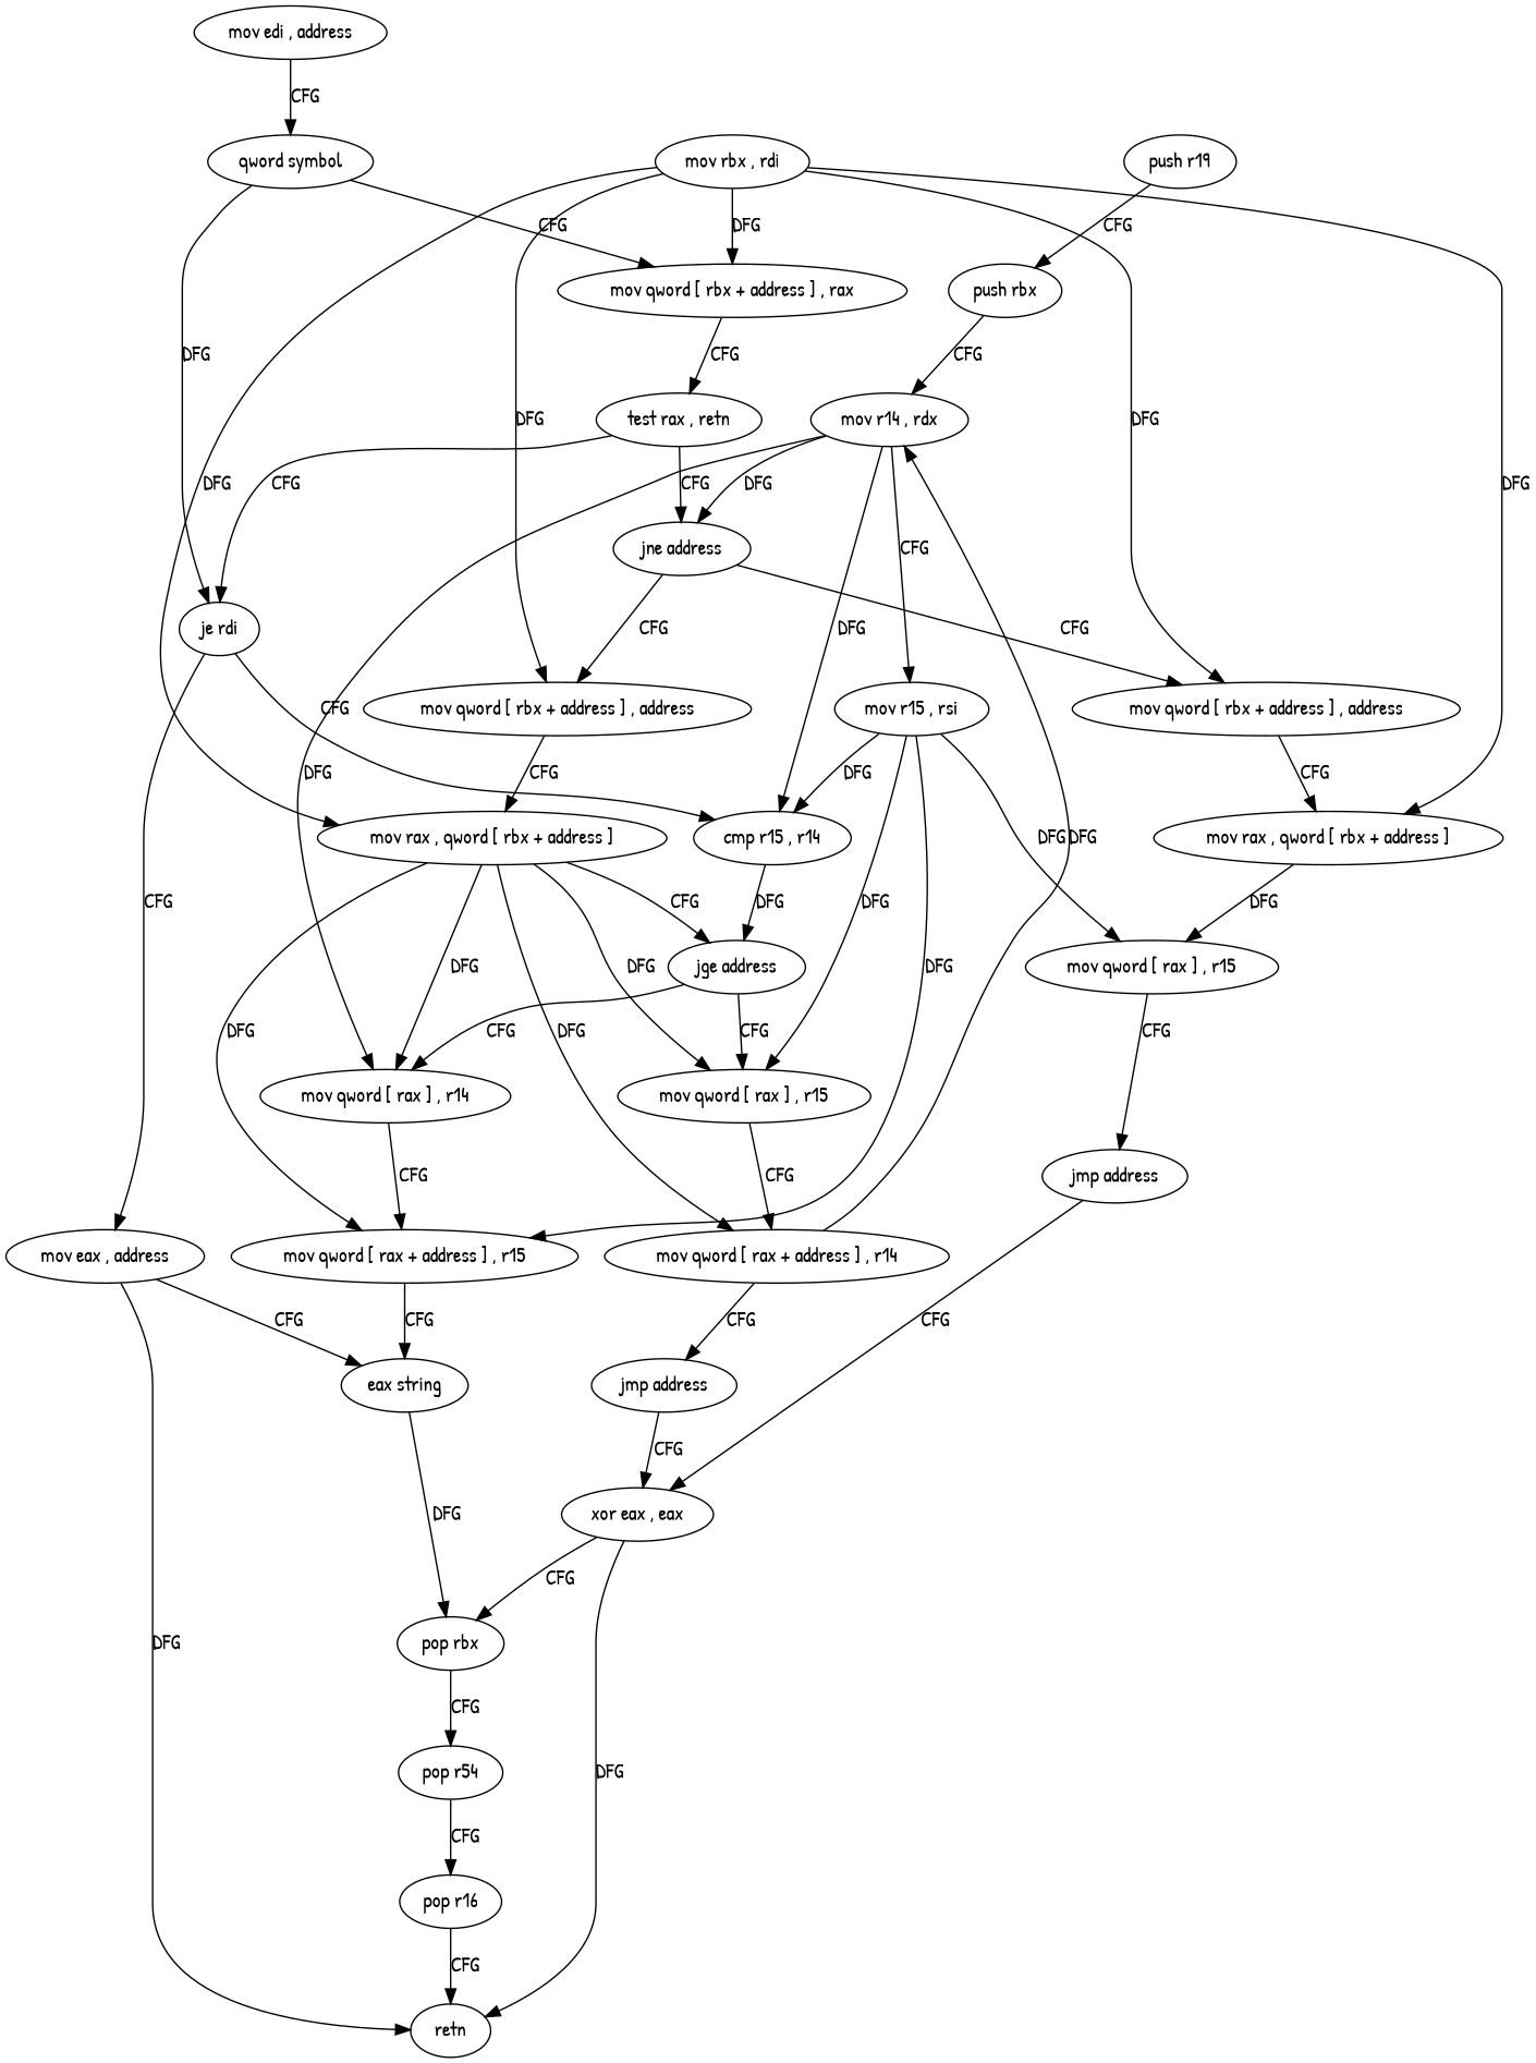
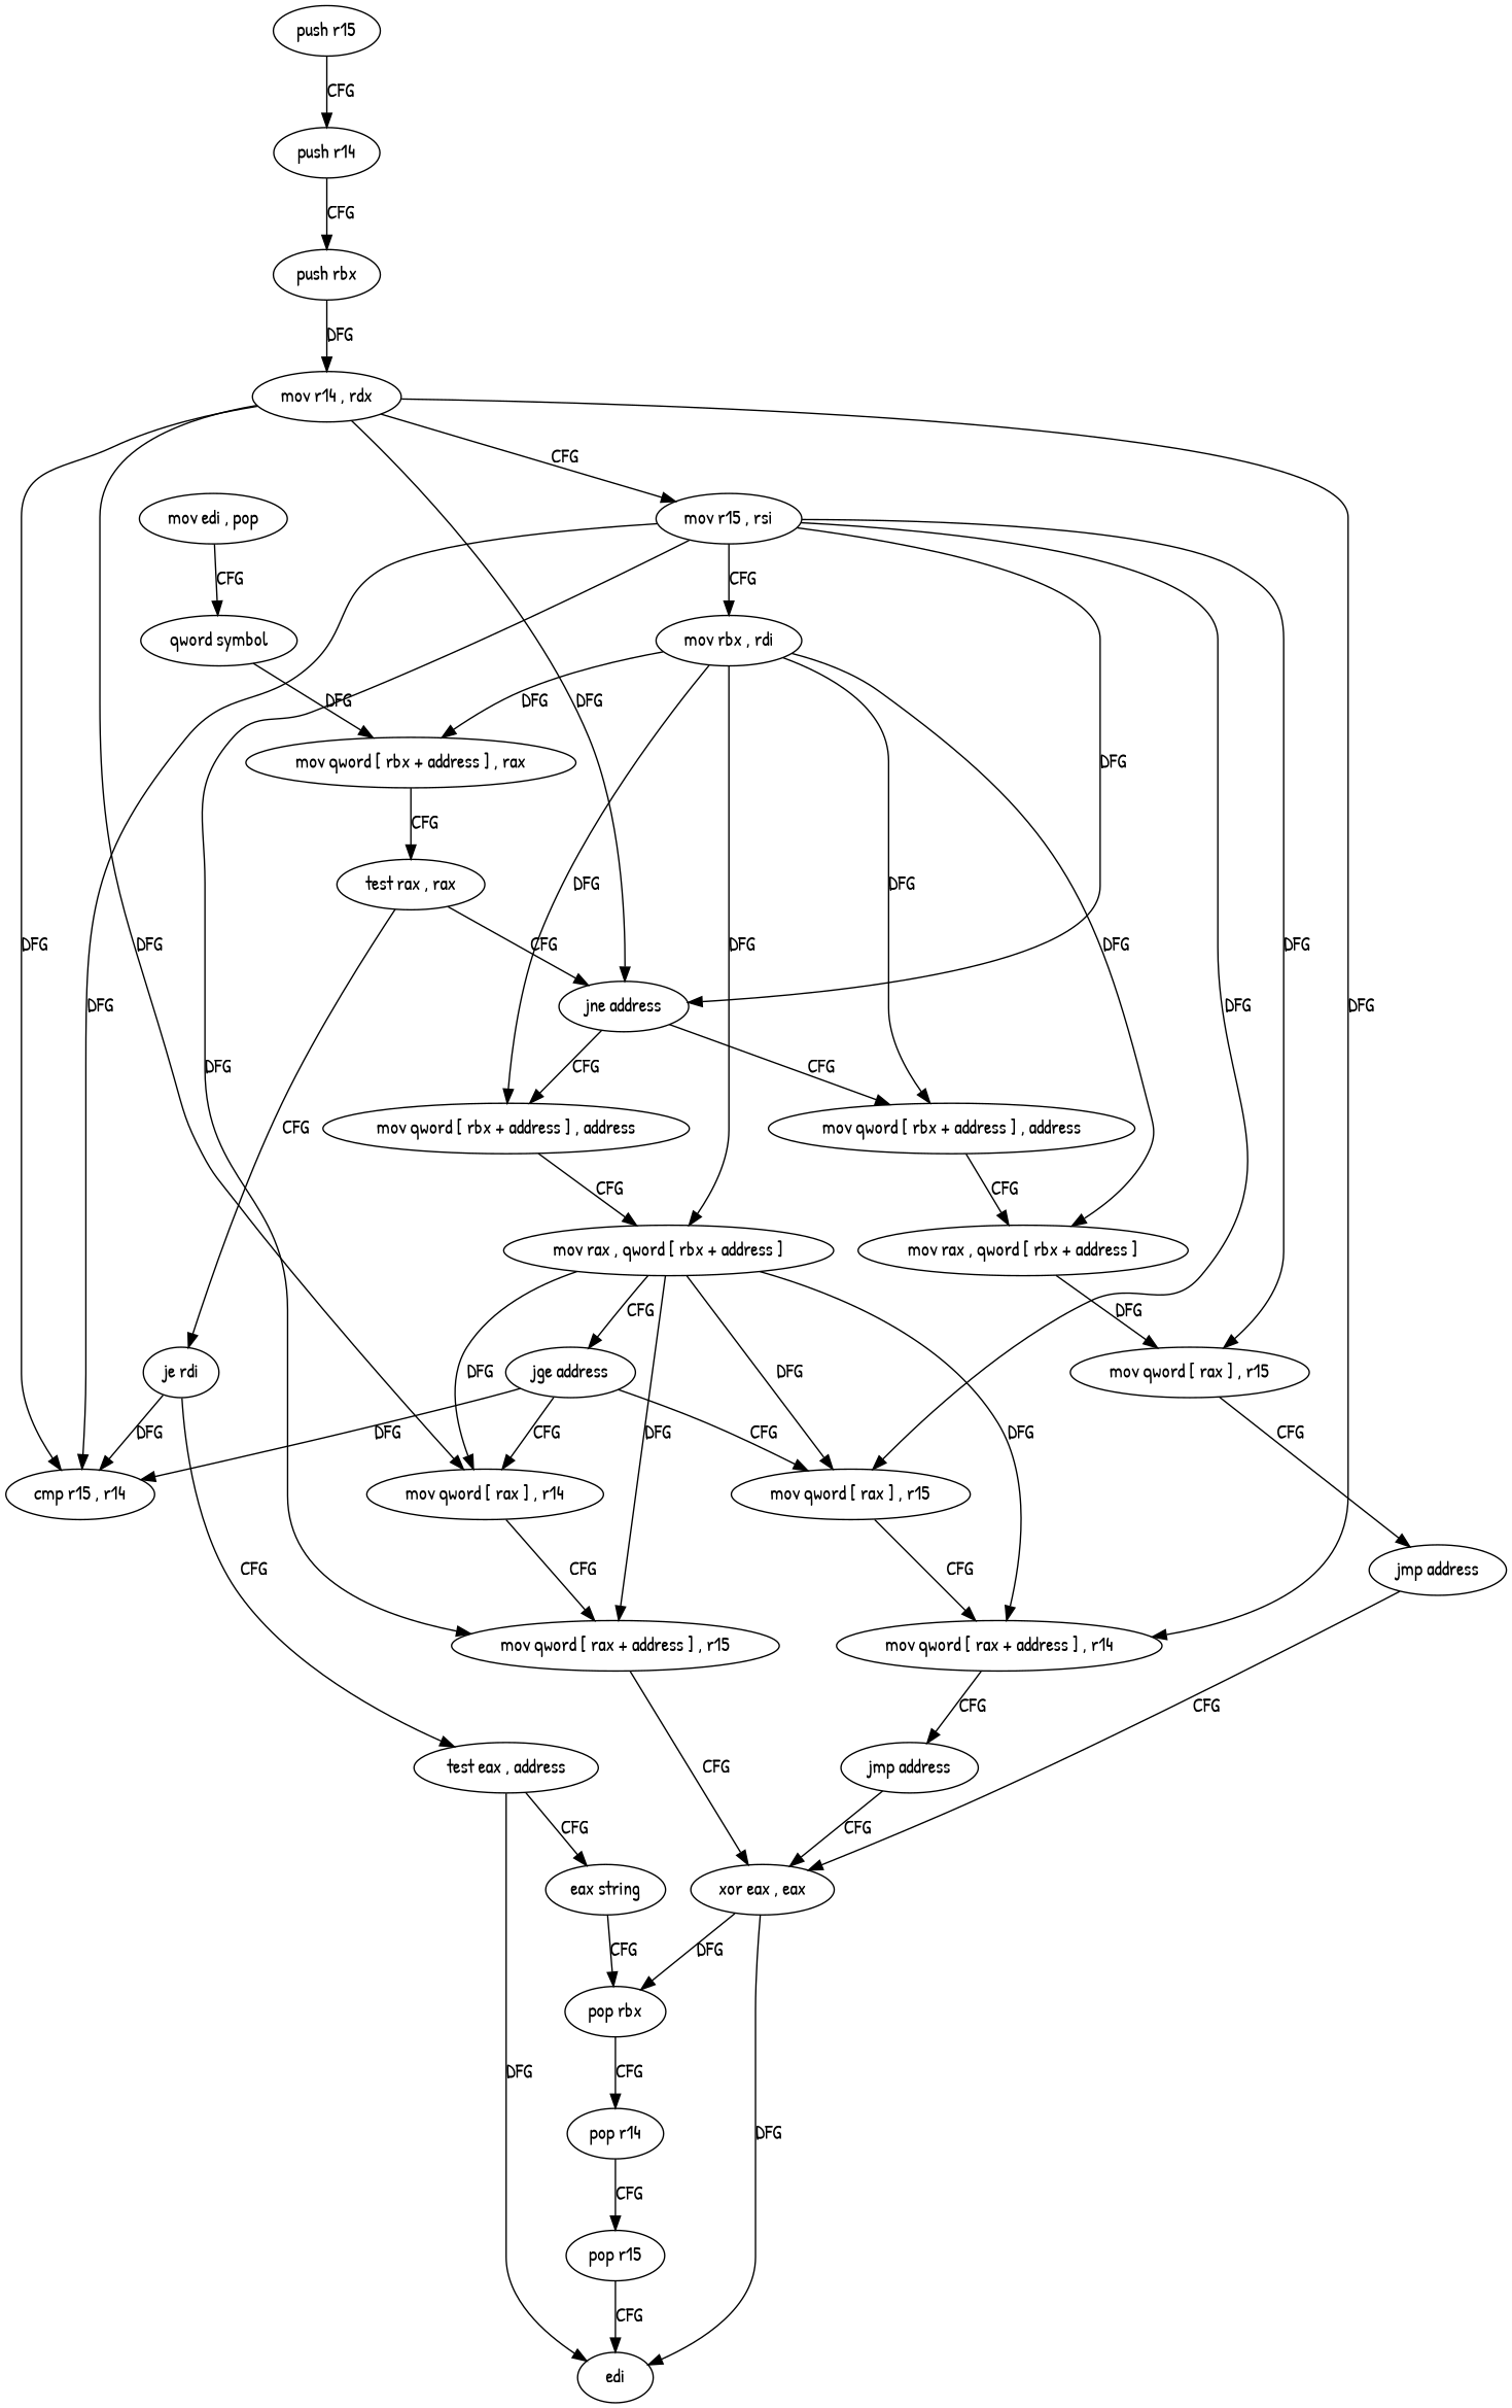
  digraph {
    fontname="Patrick Hand"
    node [fontname="Patrick Hand"]
    edge [fontname="Patrick Hand"]
-   n2 [label="push r19"]
+   n1 [label="push r15"]
+   n2 [label="push r14"]
    n3 [label="push rbx"]
    n4 [label="mov r14 , rdx"]
    n5 [label="mov r15 , rsi"]
    n6 [label="cmp r15 , r14"]
    n7 [label="jne address"]
    n8 [label="mov qword [ rax ] , r14"]
    n9 [label="mov qword [ rax + address ] , r14"]
    n10 [label="mov rbx , rdi"]
    n11 [label="mov qword [ rax ] , r15"]
    n12 [label="mov qword [ rax ] , r15"]
    n13 [label="mov qword [ rax + address ] , r15"]
    n14 [label="jge address"]
    n15 [label="mov qword [ rbx + address ] , address"]
    n16 [label="mov qword [ rbx + address ] , address"]
    n17 [label="jmp address"]
    n18 [label="mov qword [ rbx + address ] , rax"]
    n19 [label="mov rax , qword [ rbx + address ]"]
    n20 [label="mov rax , qword [ rbx + address ]"]
    n21 [label="jmp address"]
    n22 [label="xor eax , eax"]
-   n23 [label="test rax , retn"]
-   n24 [label="mov edi , address"]
+   n23 [label="test rax , rax"]
+   n24 [label="mov edi , pop"]
    n25 [label="qword symbol"]
    n26 [label="je rdi"]
-   n27 [label="mov eax , address"]
+   n27 [label="test eax , address"]
    n28 [label="eax string"]
-   n29 [label=retn]
+   n29 [label=edi]
    n30 [label="pop rbx"]
-   n31 [label="pop r54"]
-   n32 [label="pop r16"]
+   n31 [label="pop r14"]
+   n32 [label="pop r15"]
+   n1 -> n2 [label=CFG]
    n2 -> n3 [label=CFG]
-   n3 -> n4 [label=CFG]
+   n3 -> n4 [label=DFG]
    n4 -> n5 [label=CFG]
    n4 -> n6 [label=DFG]
    n4 -> n7 [label=DFG]
    n4 -> n8 [label=DFG]
-   n9 -> n4 [label=DFG]
+   n4 -> n9 [label=DFG]
    n5 -> n6 [label=DFG]
+   n5 -> n7 [label=DFG]
+   n5 -> n10 [label=CFG]
    n5 -> n11 [label=DFG]
    n5 -> n12 [label=DFG]
    n5 -> n13 [label=DFG]
-   n6 -> n14 [label=DFG]
+   n14 -> n6 [label=DFG]
    n7 -> n15 [label=CFG]
    n7 -> n16 [label=CFG]
    n8 -> n13 [label=CFG]
    n9 -> n17 [label=CFG]
    n10 -> n15 [label=DFG]
    n10 -> n16 [label=DFG]
    n10 -> n18 [label=DFG]
    n10 -> n19 [label=DFG]
    n10 -> n20 [label=DFG]
    n11 -> n9 [label=CFG]
    n12 -> n21 [label=CFG]
-   n13 -> n28 [label=CFG]
+   n13 -> n22 [label=CFG]
    n14 -> n8 [label=CFG]
    n14 -> n11 [label=CFG]
    n15 -> n19 [label=CFG]
    n16 -> n20 [label=CFG]
    n17 -> n22 [label=CFG]
    n18 -> n23 [label=CFG]
    n19 -> n8 [label=DFG]
    n19 -> n9 [label=DFG]
    n19 -> n11 [label=DFG]
    n19 -> n13 [label=DFG]
    n19 -> n14 [label=CFG]
    n20 -> n12 [label=DFG]
    n21 -> n22 [label=CFG]
    n22 -> n29 [label=DFG]
-   n22 -> n30 [label=CFG]
+   n22 -> n30 [label=DFG]
    n23 -> n7 [label=CFG]
    n23 -> n26 [label=CFG]
    n24 -> n25 [label=CFG]
-   n25 -> n18 [label=CFG]
-   n25 -> n26 [label=DFG]
-   n26 -> n6 [label=CFG]
+   n25 -> n18 [label=DFG]
+   n26 -> n6 [label=DFG]
    n26 -> n27 [label=CFG]
    n27 -> n28 [label=CFG]
    n27 -> n29 [label=DFG]
-   n28 -> n30 [label=DFG]
+   n28 -> n30 [label=CFG]
    n30 -> n31 [label=CFG]
    n31 -> n32 [label=CFG]
    n32 -> n29 [label=CFG]
  }
